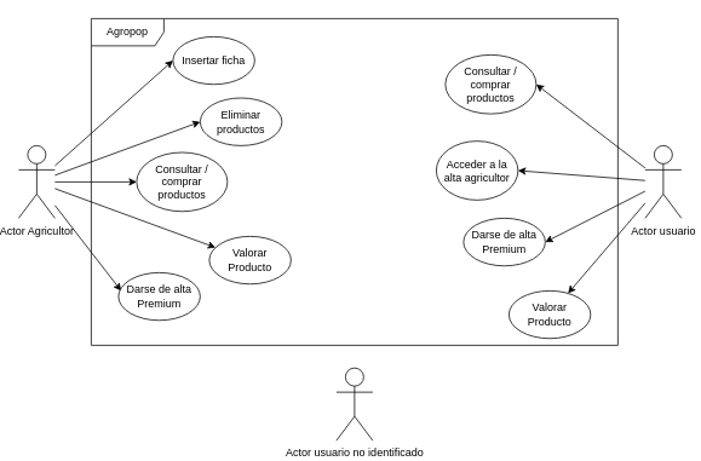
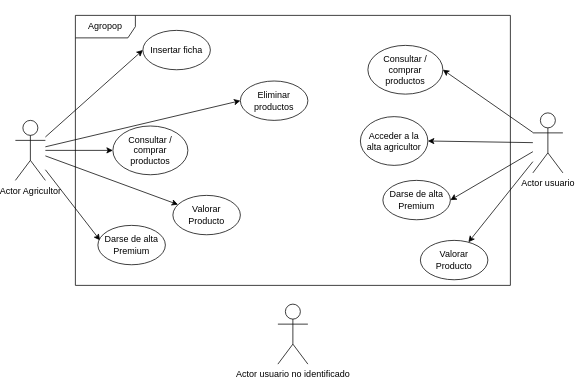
  <mxCell id="0" />
  <mxCell id="1" parent="0" />
  <mxCell id="2" value="Agropop" style="shape=umlFrame;whiteSpace=wrap;html=1;width=80;height=30;" parent="1" vertex="1"><mxGeometry x="100" y="20" width="580" height="360" as="geometry" /></mxCell>
  <mxCell id="3" style="edgeStyle=none;html=1;entryX=0;entryY=0.5;entryDx=0;entryDy=0;" edge="1" parent="1" source="8" target="18"><mxGeometry relative="1" as="geometry" /></mxCell>
  <mxCell id="4" style="edgeStyle=none;html=1;entryX=0;entryY=0.5;entryDx=0;entryDy=0;" edge="1" parent="1" source="8" target="16"><mxGeometry relative="1" as="geometry" /></mxCell>
  <mxCell id="5" style="edgeStyle=none;html=1;entryX=0;entryY=0.5;entryDx=0;entryDy=0;" edge="1" parent="1" source="8" target="9"><mxGeometry relative="1" as="geometry" /></mxCell>
  <mxCell id="6" style="edgeStyle=none;html=1;entryX=0.033;entryY=0.381;entryDx=0;entryDy=0;entryPerimeter=0;" edge="1" parent="1" source="8" target="21"><mxGeometry relative="1" as="geometry" /></mxCell>
  <mxCell id="7" style="edgeStyle=none;html=1;" edge="1" parent="1" source="8" target="22"><mxGeometry relative="1" as="geometry" /></mxCell>
  <mxCell id="8" value="Actor Agricultor" style="shape=umlActor;verticalLabelPosition=bottom;verticalAlign=top;html=1;" parent="1" vertex="1"><mxGeometry x="20" y="160" width="40" height="80" as="geometry" /></mxCell>
  <mxCell id="9" value="Insertar ficha" style="ellipse;whiteSpace=wrap;html=1;" parent="1" vertex="1"><mxGeometry x="190" y="40" width="90" height="52.5" as="geometry" /></mxCell>
  <mxCell id="10" style="edgeStyle=none;html=1;entryX=1;entryY=0.5;entryDx=0;entryDy=0;" edge="1" parent="1" source="14" target="19"><mxGeometry relative="1" as="geometry" /></mxCell>
  <mxCell id="11" style="edgeStyle=none;html=1;entryX=1;entryY=0.5;entryDx=0;entryDy=0;" edge="1" parent="1" source="14" target="15"><mxGeometry relative="1" as="geometry" /></mxCell>
  <mxCell id="12" style="edgeStyle=none;html=1;entryX=1;entryY=0.5;entryDx=0;entryDy=0;" edge="1" parent="1" source="14" target="20"><mxGeometry relative="1" as="geometry" /></mxCell>
  <mxCell id="13" style="edgeStyle=none;html=1;" edge="1" parent="1" source="14" target="23"><mxGeometry relative="1" as="geometry" /></mxCell>
- <mxCell id="14" value="Actor usuario" style="shape=umlActor;verticalLabelPosition=bottom;verticalAlign=top;html=1;" parent="1" vertex="1"><mxGeometry x="710" y="160" width="40" height="80" as="geometry" /></mxCell>
+ <mxCell id="14" value="Actor usuario" style="shape=umlActor;verticalLabelPosition=bottom;verticalAlign=top;html=1;" parent="1" vertex="1"><mxGeometry x="710" y="150" width="40" height="80" as="geometry" /></mxCell>
  <mxCell id="15" value="Consultar / comprar productos" style="ellipse;whiteSpace=wrap;html=1;" parent="1" vertex="1"><mxGeometry x="490" y="60" width="100" height="65" as="geometry" /></mxCell>
  <mxCell id="16" value="Consultar / comprar productos" style="ellipse;whiteSpace=wrap;html=1;" parent="1" vertex="1"><mxGeometry x="150" y="167.5" width="100" height="65" as="geometry" /></mxCell>
  <mxCell id="17" value="&lt;div&gt;Actor usuario no identificado&lt;/div&gt;" style="shape=umlActor;verticalLabelPosition=bottom;verticalAlign=top;html=1;" parent="1" vertex="1"><mxGeometry x="370" y="405" width="40" height="80" as="geometry" /></mxCell>
- <mxCell id="18" value="Eliminar productos" style="ellipse;whiteSpace=wrap;html=1;" vertex="1" parent="1"><mxGeometry x="220" y="107.5" width="90" height="52.5" as="geometry" /></mxCell>
+ <mxCell id="18" value="Eliminar productos" style="ellipse;whiteSpace=wrap;html=1;" vertex="1" parent="1"><mxGeometry x="320" y="107.5" width="90" height="52.5" as="geometry" /></mxCell>
  <mxCell id="19" value="Acceder a la alta agricultor" style="ellipse;whiteSpace=wrap;html=1;" vertex="1" parent="1"><mxGeometry x="480" y="155" width="90" height="65" as="geometry" /></mxCell>
  <mxCell id="20" value="Darse de alta Premium" style="ellipse;whiteSpace=wrap;html=1;" vertex="1" parent="1"><mxGeometry x="510" y="240" width="90" height="52.5" as="geometry" /></mxCell>
  <mxCell id="21" value="Darse de alta Premium" style="ellipse;whiteSpace=wrap;html=1;" vertex="1" parent="1"><mxGeometry x="130" y="300" width="90" height="52.5" as="geometry" /></mxCell>
  <mxCell id="22" value="Valorar Producto" style="ellipse;whiteSpace=wrap;html=1;" vertex="1" parent="1"><mxGeometry x="230" y="260" width="90" height="52.5" as="geometry" /></mxCell>
  <mxCell id="23" value="Valorar Producto" style="ellipse;whiteSpace=wrap;html=1;" vertex="1" parent="1"><mxGeometry x="560" y="320" width="90" height="52.5" as="geometry" /></mxCell>
